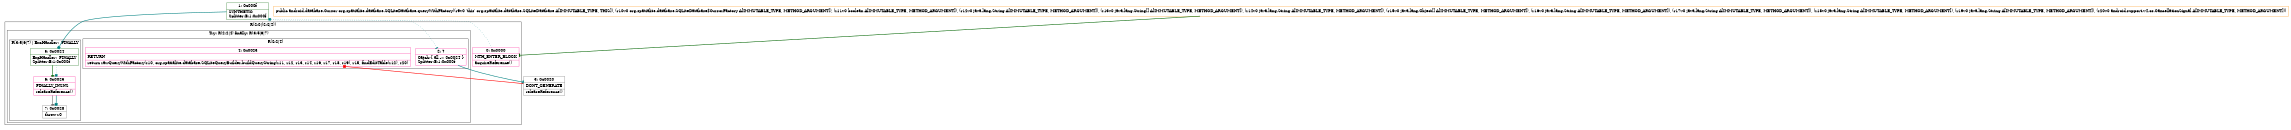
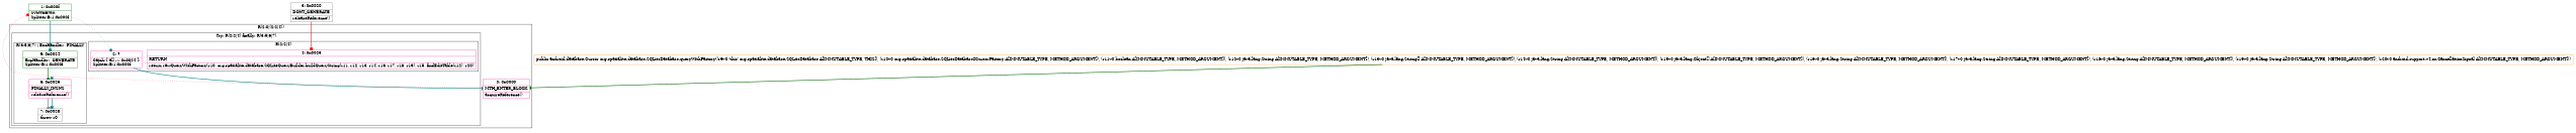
  digraph {
    node [color=deeppink shape=record]
    edge [arrowhead=box color=teal style=bold]
    n1 [label="{2\:\ ?|Catch:\{ all \-\> 0x0024 \}\lSplitter:B:1:0x000f\l}"]
    n2 [label="{4\:\ 0x0023|RETURN\l|return rawQueryWithFactory(r10, org.spatialite.database.SQLiteQueryBuilder.buildQueryString(r11, r12, r13, r14, r16, r17, r18, r19), r15, findEditTable(r12), r20)\l}"]
-   n3 [color=darkgreen label="{5\:\ 0x0024|ExcHandler:  FINALLY\lSplitter:B:1:0x000f\l}"]
+   n3 [color=darkgreen label="{5\:\ 0x0024|ExcHandler:  GENERATE\lSplitter:B:1:0x000f\l}"]
    n4 [label="{6\:\ 0x0025|FINALLY_INSNS\l|releaseReference()\l}"]
    n5 [color=gray40 label="{7\:\ 0x0028|throw r0\l}"]
    n6 [label="{0\:\ 0x0000|MTH_ENTER_BLOCK\l|acquireReference()\l}"]
    n7 [color=gray40 label="{3\:\ 0x0020|DONT_GENERATE\l|releaseReference()\l}"]
    n8 [color=darkgreen label="{1\:\ 0x000f|SYNTHETIC\lSplitter:B:1:0x000f\l}"]
    n9 [color=darkorange label="{public android.database.Cursor org.spatialite.database.SQLiteDatabase.queryWithFactory((r9v0 'this' org.spatialite.database.SQLiteDatabase A[IMMUTABLE_TYPE, THIS]), (r10v0 org.spatialite.database.SQLiteDatabase$CursorFactory A[IMMUTABLE_TYPE, METHOD_ARGUMENT]), (r11v0 boolean A[IMMUTABLE_TYPE, METHOD_ARGUMENT]), (r12v0 java.lang.String A[IMMUTABLE_TYPE, METHOD_ARGUMENT]), (r13v0 java.lang.String[] A[IMMUTABLE_TYPE, METHOD_ARGUMENT]), (r14v0 java.lang.String A[IMMUTABLE_TYPE, METHOD_ARGUMENT]), (r15v0 java.lang.Object[] A[IMMUTABLE_TYPE, METHOD_ARGUMENT]), (r16v0 java.lang.String A[IMMUTABLE_TYPE, METHOD_ARGUMENT]), (r17v0 java.lang.String A[IMMUTABLE_TYPE, METHOD_ARGUMENT]), (r18v0 java.lang.String A[IMMUTABLE_TYPE, METHOD_ARGUMENT]), (r19v0 java.lang.String A[IMMUTABLE_TYPE, METHOD_ARGUMENT]), (r20v0 android.support.v4.os.CancellationSignal A[IMMUTABLE_TYPE, METHOD_ARGUMENT])) }"]
    subgraph cluster_1 {
      label="R(2:0|(2:2|4))"
      n6
      subgraph cluster_2 {
        label="Try: R(2:2|4) finally: R(3:5|6|7)"
        subgraph cluster_3 {
          label="R(2:2|4)"
          n1
          n2
        }
        subgraph cluster_4 {
          label="R(3:5|6|7) | ExcHandler:  FINALLY\l"
          n3
          n4
          n5
        }
      }
    }
    subgraph cluster_5 {
      label="R(3:5|6|7) | ExcHandler:  FINALLY\l"
    }
-   n1 -> n7 [arrowhead=tee]
+   n1 -> n6 [arrowhead=tee]
    n3 -> n4 [arrowhead=tee color=darkgreen]
    n3 -> n4 [style=dotted]
    n4 -> n5 [arrowhead=tee color=gray40]
    n4 -> n5
-   n6 -> n8 [style=dotted]
+   n6 -> n8 [color=red style=dotted]
    n7 -> n2 [color=red]
-   n8 -> n1 [arrowhead=tee style=dotted]
+   n8 -> n1 [style=dotted]
    n8 -> n3
    n9 -> n6 [arrowhead=tee color=darkgreen]
  }
